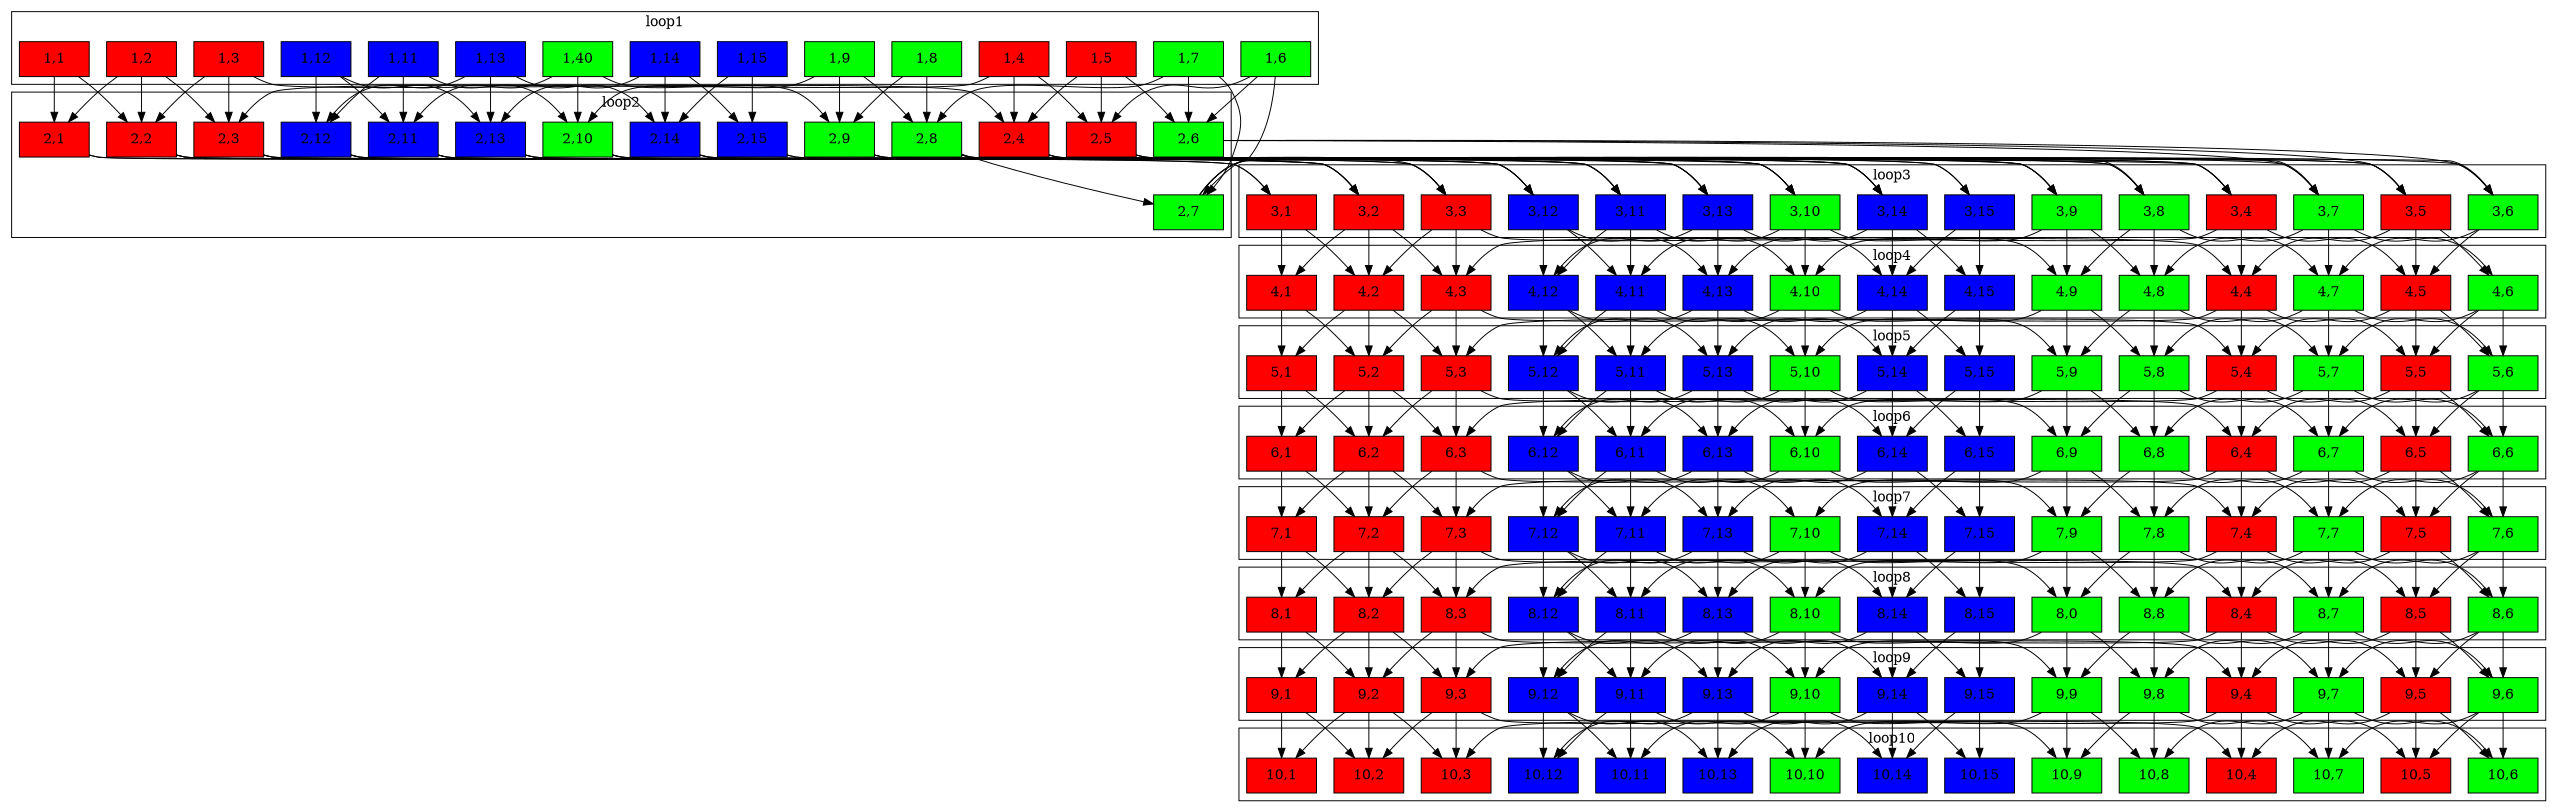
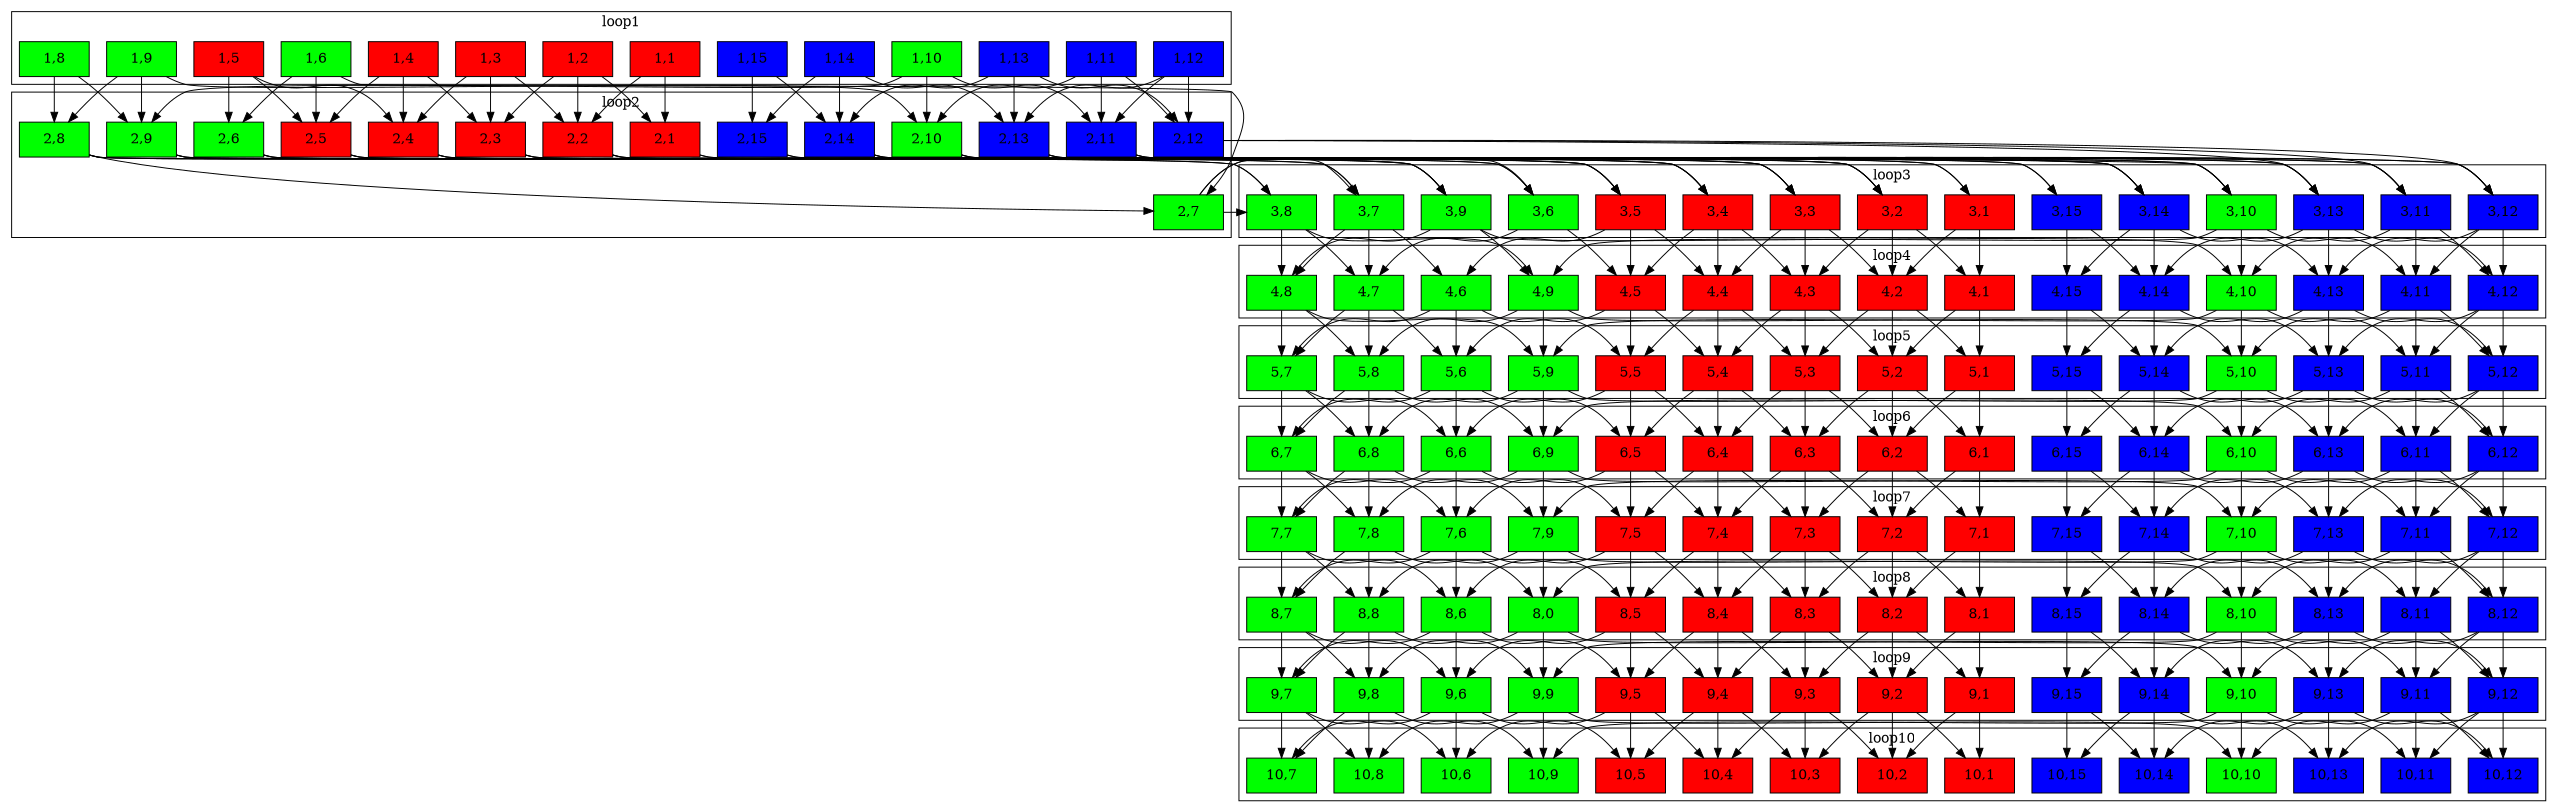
  digraph {
    node [fillcolor=red group=1 shape=box style=filled]
    n1 [label="1,1" width=1.0]
    n2 [label="1,2" width=1.0]
    n3 [label="1,3" width=1.0]
    n4 [label="1,4" width=1.0]
    n5 [label="1,5" width=1.0]
    n6 [fillcolor=green label="1,6" width=1.0]
-   n7 [fillcolor=green label="1,7" width=1.0]
    n8 [fillcolor=green label="1,8" width=1.0]
    n9 [fillcolor=green label="1,9" width=1.0]
-   n10 [fillcolor=green label="1,40" width=1.0]
+   n10 [fillcolor=green label="1,10" width=1.0]
    n11 [fillcolor=blue label="1,11" width=1.0]
    n12 [fillcolor=blue label="1,12" width=1.0]
    n13 [fillcolor=blue label="1,13" width=1.0]
    n14 [fillcolor=blue label="1,14" width=1.0]
    n15 [fillcolor=blue label="1,15" width=1.0]
    n16 [label="2,1" width=1.0]
    n17 [label="2,2" width=1.0]
    n18 [label="2,3" width=1.0]
    n19 [label="2,4" width=1.0]
    n20 [label="2,5" width=1.0]
    n21 [fillcolor=green label="2,6" width=1.0]
    n22 [fillcolor=green label="2,7" width=1.0]
    n23 [fillcolor=green label="2,8" width=1.0]
    n24 [fillcolor=green label="2,9" width=1.0]
    n25 [fillcolor=green label="2,10" width=1.0]
    n26 [fillcolor=blue label="2,11" width=1.0]
    n27 [fillcolor=blue label="2,12" width=1.0]
    n28 [fillcolor=blue label="2,13" width=1.0]
    n29 [fillcolor=blue label="2,14" width=1.0]
    n30 [fillcolor=blue label="2,15" width=1.0]
    n31 [label="3,1" width=1.0]
    n32 [label="3,2" width=1.0]
    n33 [label="3,3" width=1.0]
    n34 [label="3,4" width=1.0]
    n35 [label="3,5" width=1.0]
    n36 [fillcolor=green label="3,6" width=1.0]
    n37 [fillcolor=green label="3,7" width=1.0]
    n38 [fillcolor=green label="3,8" width=1.0]
    n39 [fillcolor=green label="3,9" width=1.0]
    n40 [fillcolor=green label="3,10" width=1.0]
    n41 [fillcolor=blue label="3,11" width=1.0]
    n42 [fillcolor=blue label="3,12" width=1.0]
    n43 [fillcolor=blue label="3,13" width=1.0]
    n44 [fillcolor=blue label="3,14" width=1.0]
    n45 [fillcolor=blue label="3,15" width=1.0]
    n46 [label="4,1" width=1.0]
    n47 [label="4,2" width=1.0]
    n48 [label="4,3" width=1.0]
    n49 [label="4,4" width=1.0]
    n50 [label="4,5" width=1.0]
    n51 [fillcolor=green label="4,6" width=1.0]
    n52 [fillcolor=green label="4,7" width=1.0]
    n53 [fillcolor=green label="4,8" width=1.0]
    n54 [fillcolor=green label="4,9" width=1.0]
    n55 [fillcolor=green label="4,10" width=1.0]
    n56 [fillcolor=blue label="4,11" width=1.0]
    n57 [fillcolor=blue label="4,12" width=1.0]
    n58 [fillcolor=blue label="4,13" width=1.0]
    n59 [fillcolor=blue label="4,14" width=1.0]
    n60 [fillcolor=blue label="4,15" width=1.0]
    n61 [label="5,1" width=1.0]
    n62 [label="5,2" width=1.0]
    n63 [label="5,3" width=1.0]
    n64 [label="5,4" width=1.0]
    n65 [label="5,5" width=1.0]
    n66 [fillcolor=green label="5,6" width=1.0]
    n67 [fillcolor=green label="5,7" width=1.0]
    n68 [fillcolor=green label="5,8" width=1.0]
    n69 [fillcolor=green label="5,9" width=1.0]
    n70 [fillcolor=green label="5,10" width=1.0]
    n71 [fillcolor=blue label="5,11" width=1.0]
    n72 [fillcolor=blue label="5,12" width=1.0]
    n73 [fillcolor=blue label="5,13" width=1.0]
    n74 [fillcolor=blue label="5,14" width=1.0]
    n75 [fillcolor=blue label="5,15" width=1.0]
    n76 [label="6,1" width=1.0]
    n77 [label="6,2" width=1.0]
    n78 [label="6,3" width=1.0]
    n79 [label="6,4" width=1.0]
    n80 [label="6,5" width=1.0]
    n81 [fillcolor=green label="6,6" width=1.0]
    n82 [fillcolor=green label="6,7" width=1.0]
    n83 [fillcolor=green label="6,8" width=1.0]
    n84 [fillcolor=green label="6,9" width=1.0]
    n85 [fillcolor=green label="6,10" width=1.0]
    n86 [fillcolor=blue label="6,11" width=1.0]
    n87 [fillcolor=blue label="6,12" width=1.0]
    n88 [fillcolor=blue label="6,13" width=1.0]
    n89 [fillcolor=blue label="6,14" width=1.0]
    n90 [fillcolor=blue label="6,15" width=1.0]
    n91 [label="7,1" width=1.0]
    n92 [label="7,2" width=1.0]
    n93 [label="7,3" width=1.0]
    n94 [label="7,4" width=1.0]
    n95 [label="7,5" width=1.0]
    n96 [fillcolor=green label="7,6" width=1.0]
    n97 [fillcolor=green label="7,7" width=1.0]
    n98 [fillcolor=green label="7,8" width=1.0]
    n99 [fillcolor=green label="7,9" width=1.0]
    n100 [fillcolor=green label="7,10" width=1.0]
    n101 [fillcolor=blue label="7,11" width=1.0]
    n102 [fillcolor=blue label="7,12" width=1.0]
    n103 [fillcolor=blue label="7,13" width=1.0]
    n104 [fillcolor=blue label="7,14" width=1.0]
    n105 [fillcolor=blue label="7,15" width=1.0]
    n106 [label="8,1" width=1.0]
    n107 [label="8,2" width=1.0]
    n108 [label="8,3" width=1.0]
    n109 [label="8,4" width=1.0]
    n110 [label="8,5" width=1.0]
    n111 [fillcolor=green label="8,6" width=1.0]
    n112 [fillcolor=green label="8,7" width=1.0]
    n113 [fillcolor=green label="8,8" width=1.0]
    n114 [fillcolor=green label="8,0" width=1.0]
    n115 [fillcolor=green label="8,10" width=1.0]
    n116 [fillcolor=blue label="8,11" width=1.0]
    n117 [fillcolor=blue label="8,12" width=1.0]
    n118 [fillcolor=blue label="8,13" width=1.0]
    n119 [fillcolor=blue label="8,14" width=1.0]
    n120 [fillcolor=blue label="8,15" width=1.0]
    n121 [label="9,1" width=1.0]
    n122 [label="9,2" width=1.0]
    n123 [label="9,3" width=1.0]
    n124 [label="9,4" width=1.0]
    n125 [label="9,5" width=1.0]
    n126 [fillcolor=green label="9,6" width=1.0]
    n127 [fillcolor=green label="9,7" width=1.0]
    n128 [fillcolor=green label="9,8" width=1.0]
    n129 [fillcolor=green label="9,9" width=1.0]
    n130 [fillcolor=green label="9,10" width=1.0]
    n131 [fillcolor=blue label="9,11" width=1.0]
    n132 [fillcolor=blue label="9,12" width=1.0]
    n133 [fillcolor=blue label="9,13" width=1.0]
    n134 [fillcolor=blue label="9,14" width=1.0]
    n135 [fillcolor=blue label="9,15" width=1.0]
    n136 [label="10,1" width=1.0]
    n137 [label="10,2" width=1.0]
    n138 [label="10,3" width=1.0]
    n139 [label="10,4" width=1.0]
    n140 [label="10,5" width=1.0]
    n141 [fillcolor=green label="10,6" width=1.0]
    n142 [fillcolor=green label="10,7" width=1.0]
    n143 [fillcolor=green label="10,8" width=1.0]
    n144 [fillcolor=green label="10,9" width=1.0]
    n145 [fillcolor=green label="10,10" width=1.0]
    n146 [fillcolor=blue label="10,11" width=1.0]
    n147 [fillcolor=blue label="10,12" width=1.0]
    n148 [fillcolor=blue label="10,13" width=1.0]
    n149 [fillcolor=blue label="10,14" width=1.0]
    n150 [fillcolor=blue label="10,15" width=1.0]
    subgraph cluster_1 {
      label=loop1
      n1
      n2
      n3
      n4
      n5
      n6
-     n7
      n8
      n9
      n10
      n11
      n12
      n13
      n14
      n15
    }
    subgraph cluster_2 {
      label=loop2
      n16
      n17
      n18
      n19
      n20
      n21
      n22
      n23
      n24
      n25
      n26
      n27
      n28
      n29
      n30
    }
    subgraph cluster_3 {
      label=loop3
      n31
      n32
      n33
      n34
      n35
      n36
      n37
      n38
      n39
      n40
      n41
      n42
      n43
      n44
      n45
    }
    subgraph cluster_4 {
      label=loop4
      n46
      n47
      n48
      n49
      n50
      n51
      n52
      n53
      n54
      n55
      n56
      n57
      n58
      n59
      n60
    }
    subgraph cluster_5 {
      label=loop5
      n61
      n62
      n63
      n64
      n65
      n66
      n67
      n68
      n69
      n70
      n71
      n72
      n73
      n74
      n75
    }
    subgraph cluster_6 {
      label=loop6
      n76
      n77
      n78
      n79
      n80
      n81
      n82
      n83
      n84
      n85
      n86
      n87
      n88
      n89
      n90
    }
    subgraph cluster_7 {
      label=loop7
      n91
      n92
      n93
      n94
      n95
      n96
      n97
      n98
      n99
      n100
      n101
      n102
      n103
      n104
      n105
    }
    subgraph cluster_8 {
      label=loop8
      n106
      n107
      n108
      n109
      n110
      n111
      n112
      n113
      n114
      n115
      n116
      n117
      n118
      n119
      n120
    }
    subgraph cluster_9 {
      label=loop9
      n121
      n122
      n123
      n124
      n125
      n126
      n127
      n128
      n129
      n130
      n131
      n132
      n133
      n134
      n135
    }
    subgraph cluster_10 {
      label=loop10
      n136
      n137
      n138
      n139
      n140
      n141
      n142
      n143
      n144
      n145
      n146
      n147
      n148
      n149
      n150
    }
    n1 -> n16
    n1 -> n17
    n2 -> n16
    n2 -> n17
    n2 -> n18
    n3 -> n17
    n3 -> n18
    n3 -> n19
    n4 -> n18
    n4 -> n19
    n4 -> n20
    n5 -> n19
    n5 -> n20
    n5 -> n21
    n6 -> n20
    n6 -> n21
    n6 -> n22
-   n7 -> n21
-   n7 -> n22
-   n7 -> n23
    n8 -> n23
    n8 -> n24
    n9 -> n23
    n9 -> n24
    n9 -> n25
    n10 -> n24
    n10 -> n25
    n10 -> n26
    n11 -> n25
    n11 -> n26
    n11 -> n27
    n12 -> n26
    n12 -> n27
    n12 -> n28
    n13 -> n27
    n13 -> n28
    n13 -> n29
    n14 -> n28
    n14 -> n29
    n14 -> n30
    n15 -> n29
    n15 -> n30
    n16 -> n31
    n16 -> n32
    n17 -> n31
    n17 -> n32
    n17 -> n33
    n18 -> n32
    n18 -> n33
    n18 -> n34
    n19 -> n33
    n19 -> n34
    n19 -> n35
    n20 -> n34
    n20 -> n35
    n20 -> n36
    n21 -> n35
    n21 -> n36
    n21 -> n37
    n22 -> n36
    n22 -> n37
    n22 -> n38
    n23 -> n22
    n23 -> n37
    n23 -> n38
    n23 -> n39
    n24 -> n38
    n24 -> n39
    n24 -> n40
    n25 -> n39
    n25 -> n40
    n25 -> n41
    n26 -> n40
    n26 -> n41
    n26 -> n42
    n27 -> n41
    n27 -> n42
    n27 -> n43
    n28 -> n42
    n28 -> n43
    n28 -> n44
    n29 -> n43
    n29 -> n44
    n29 -> n45
    n30 -> n44
    n30 -> n45
    n31 -> n46
    n31 -> n47
    n32 -> n46
    n32 -> n47
    n32 -> n48
    n33 -> n47
    n33 -> n48
    n33 -> n49
    n34 -> n48
    n34 -> n49
    n34 -> n50
    n35 -> n49
    n35 -> n50
    n35 -> n51
    n36 -> n50
    n36 -> n52
    n37 -> n51
    n37 -> n52
    n37 -> n53
    n38 -> n52
    n38 -> n53
    n38 -> n54
    n39 -> n53
    n39 -> n54
    n39 -> n55
    n40 -> n54
    n40 -> n55
    n40 -> n56
    n41 -> n55
    n41 -> n56
    n41 -> n57
    n42 -> n56
    n42 -> n57
    n42 -> n58
    n43 -> n57
    n43 -> n58
    n43 -> n59
    n44 -> n58
    n44 -> n59
    n44 -> n60
    n45 -> n59
    n45 -> n60
    n46 -> n61
    n46 -> n62
    n47 -> n61
    n47 -> n62
    n47 -> n63
    n48 -> n62
    n48 -> n63
    n48 -> n64
    n49 -> n63
    n49 -> n64
    n49 -> n65
    n50 -> n64
    n50 -> n65
    n50 -> n66
    n51 -> n65
    n51 -> n66
    n51 -> n67
    n52 -> n66
    n52 -> n67
    n52 -> n68
    n53 -> n67
    n53 -> n68
    n53 -> n69
    n54 -> n68
    n54 -> n69
    n54 -> n70
    n55 -> n69
    n55 -> n70
    n55 -> n71
    n56 -> n70
    n56 -> n71
    n56 -> n72
    n57 -> n71
    n57 -> n72
    n57 -> n73
    n58 -> n72
    n58 -> n73
    n58 -> n74
    n59 -> n73
    n59 -> n74
    n59 -> n75
    n60 -> n74
    n60 -> n75
    n61 -> n76
    n61 -> n77
    n62 -> n76
    n62 -> n77
    n62 -> n78
    n63 -> n77
    n63 -> n78
    n63 -> n79
    n64 -> n78
    n64 -> n79
    n64 -> n80
    n65 -> n79
    n65 -> n80
    n65 -> n81
    n66 -> n80
    n66 -> n81
    n66 -> n82
    n67 -> n81
    n67 -> n82
    n67 -> n83
    n68 -> n82
    n68 -> n83
    n68 -> n84
    n69 -> n83
    n69 -> n84
    n69 -> n85
    n70 -> n84
    n70 -> n85
    n70 -> n86
    n71 -> n85
    n71 -> n86
    n71 -> n87
    n72 -> n86
    n72 -> n87
    n72 -> n88
    n73 -> n87
    n73 -> n88
    n73 -> n89
    n74 -> n88
    n74 -> n89
    n74 -> n90
    n75 -> n89
    n75 -> n90
    n76 -> n91
    n76 -> n92
    n77 -> n91
    n77 -> n92
    n77 -> n93
    n78 -> n92
    n78 -> n93
    n78 -> n94
    n79 -> n93
    n79 -> n94
    n79 -> n95
    n80 -> n94
    n80 -> n95
    n80 -> n96
    n81 -> n95
    n81 -> n96
    n81 -> n97
    n82 -> n96
    n82 -> n97
    n82 -> n98
    n83 -> n97
    n83 -> n98
    n83 -> n99
    n84 -> n98
    n84 -> n99
    n84 -> n100
    n85 -> n99
+   n85 -> n100
    n85 -> n101
    n86 -> n100
    n86 -> n101
    n86 -> n102
    n87 -> n101
    n87 -> n102
    n87 -> n103
    n88 -> n102
    n88 -> n103
    n88 -> n104
    n89 -> n103
    n89 -> n104
    n89 -> n105
    n90 -> n104
    n90 -> n105
    n91 -> n106
    n91 -> n107
    n92 -> n106
    n92 -> n107
    n92 -> n108
    n93 -> n107
    n93 -> n108
    n93 -> n109
    n94 -> n108
    n94 -> n109
    n94 -> n110
    n95 -> n109
    n95 -> n110
    n95 -> n111
    n96 -> n110
    n96 -> n111
    n96 -> n112
    n97 -> n111
    n97 -> n112
    n97 -> n113
    n98 -> n112
    n98 -> n113
    n98 -> n114
    n99 -> n113
    n99 -> n114
    n99 -> n115
    n100 -> n114
    n100 -> n115
    n100 -> n116
    n101 -> n115
    n101 -> n116
    n101 -> n117
    n102 -> n116
    n102 -> n117
    n102 -> n118
    n103 -> n117
    n103 -> n118
    n103 -> n119
    n104 -> n118
    n104 -> n119
    n104 -> n120
    n105 -> n119
    n105 -> n120
    n106 -> n121
    n106 -> n122
    n107 -> n121
    n107 -> n122
    n107 -> n123
    n108 -> n122
    n108 -> n123
    n108 -> n124
    n109 -> n123
    n109 -> n124
    n109 -> n125
    n110 -> n124
    n110 -> n125
    n110 -> n126
    n111 -> n125
    n111 -> n126
    n111 -> n127
    n112 -> n126
    n112 -> n127
    n112 -> n128
    n113 -> n127
    n113 -> n128
    n113 -> n129
    n114 -> n128
    n114 -> n129
    n114 -> n130
    n115 -> n129
    n115 -> n130
    n115 -> n131
    n116 -> n130
    n116 -> n131
    n116 -> n132
    n117 -> n131
    n117 -> n132
    n117 -> n133
    n118 -> n132
    n118 -> n133
    n118 -> n134
    n119 -> n133
    n119 -> n134
    n119 -> n135
    n120 -> n134
    n120 -> n135
    n121 -> n136
    n121 -> n137
    n122 -> n136
    n122 -> n137
    n122 -> n138
    n123 -> n137
    n123 -> n138
    n123 -> n139
    n124 -> n138
    n124 -> n139
    n124 -> n140
    n125 -> n139
    n125 -> n140
    n125 -> n141
    n126 -> n140
    n126 -> n141
    n126 -> n142
    n127 -> n141
    n127 -> n142
    n127 -> n143
    n128 -> n142
    n128 -> n143
    n128 -> n144
    n129 -> n143
    n129 -> n144
    n129 -> n145
    n130 -> n144
    n130 -> n145
    n130 -> n146
    n131 -> n145
    n131 -> n146
    n131 -> n147
    n132 -> n146
    n132 -> n147
    n132 -> n148
    n133 -> n147
    n133 -> n148
    n133 -> n149
    n134 -> n148
    n134 -> n149
    n134 -> n150
    n135 -> n149
    n135 -> n150
  }
